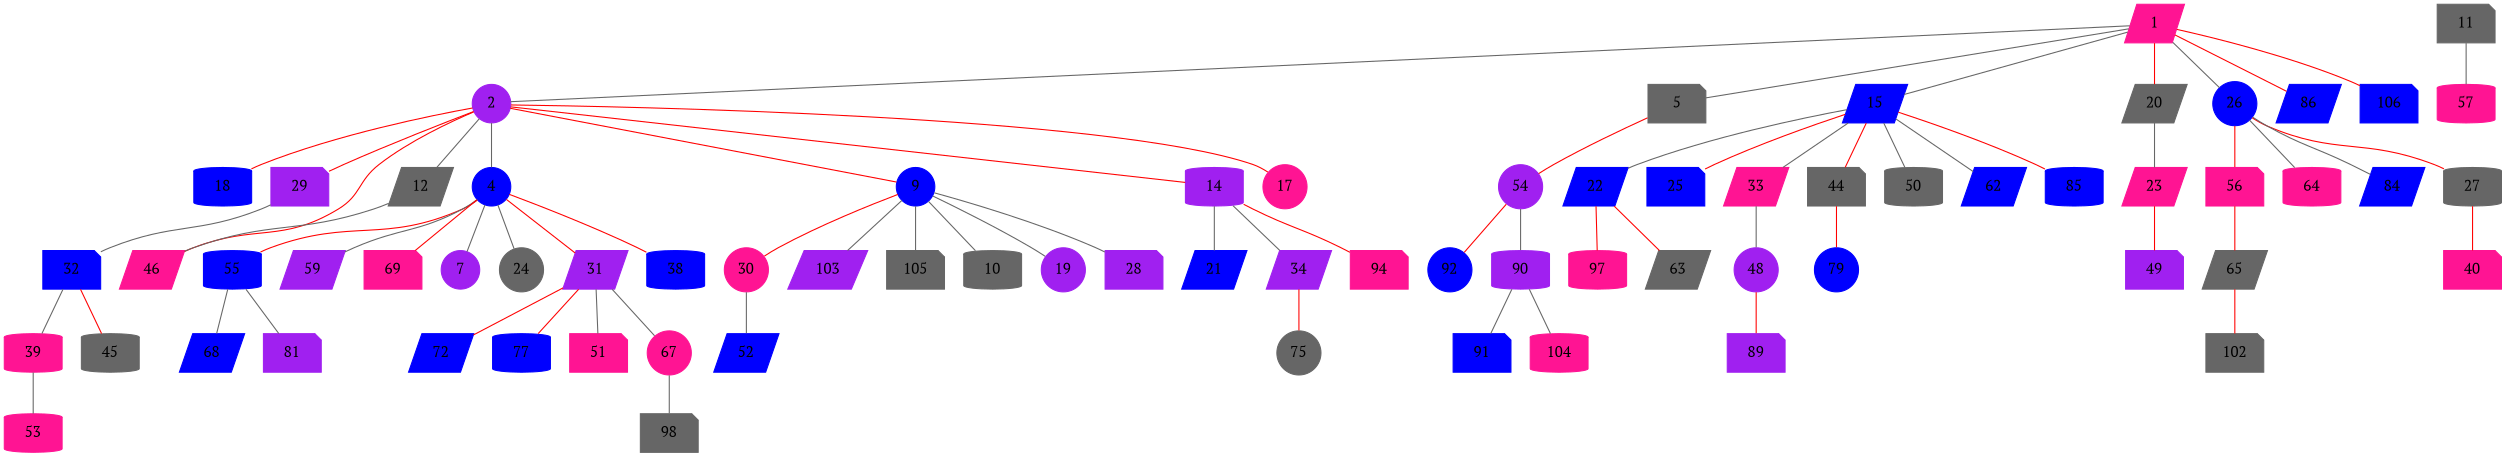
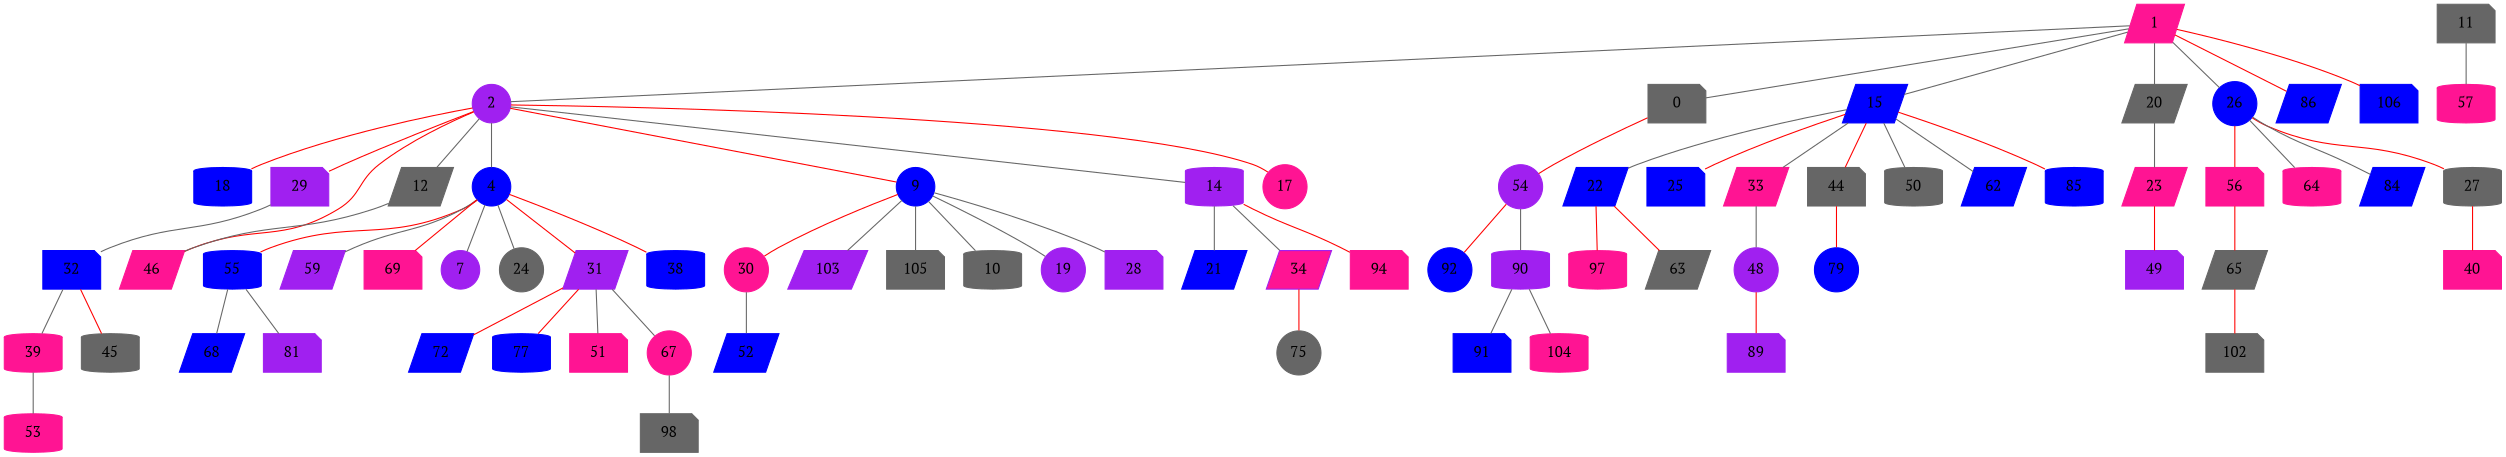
  graph {
    fontname="PT Serif"
    node [color=blue fontname="PT Serif" shape=parallelogram style=filled]
    edge [color=gray40 fontname="PT Serif"]
    1 [color=deeppink super="+3"]
    2 [color=purple shape=circle super="+6"]
-   5 [color=gray40 shape=note super="+35"]
+   5 [color=gray40 shape=note super="+35" label=0]
    15 [super="+16"]
    20 [color=gray40 super="+37"]
    26 [shape=circle super="+78"]
    86
    106 [shape=note]
    4 [shape=circle super="+8"]
    9 [shape=circle super="+61"]
    12 [color=gray40 super="+76"]
    14 [color=purple shape=cylinder super="+73"]
    17 [color=deeppink shape=circle]
    18 [shape=cylinder]
    29 [color=purple shape=note]
    46 [color=deeppink super="+83"]
    54 [color=purple shape=circle super="+74"]
    22 [super="+47"]
    25 [shape=note]
    33 [color=deeppink super="+100"]
    44 [color=gray40 shape=note]
    50 [color=gray40 shape=cylinder]
    62 [super="+82"]
    85 [shape=cylinder super="+96"]
    23 [color=deeppink super="+43"]
    27 [color=gray40 shape=cylinder super="+93"]
    56 [color=deeppink shape=note super="+71"]
    64 [color=deeppink shape=cylinder]
    84 [super="+88"]
    7 [color=purple shape=circle]
    24 [color=gray40 shape=circle]
    31 [color=purple super="+58"]
    38 [shape=cylinder super="+42"]
    55 [shape=cylinder super="+66"]
    59 [color=purple]
    69 [color=deeppink shape=note]
    10 [color=gray40 shape=cylinder super="+101"]
    19 [color=purple shape=circle]
    28 [color=purple shape=note super="+36"]
    30 [color=deeppink shape=circle]
    103 [color=purple]
    105 [color=gray40 shape=note]
    11 [color=gray40 shape=note super="+13"]
    57 [color=deeppink shape=cylinder]
    21 [super="+60"]
-   34 [color=purple]
+   34 [color=purple fillcolor=deeppink]
    94 [color=deeppink shape=note]
    32 [shape=note super="+41"]
    51 [color=deeppink shape=note]
    67 [color=deeppink shape=circle super="+80"]
    72 [super="+87"]
    77 [shape=cylinder]
    68 [super="+107"]
    81 [color=purple shape=note]
    90 [color=purple shape=cylinder super="+99"]
    92 [shape=circle]
    52
    75 [color=gray40 shape=circle]
    63 [color=gray40]
    97 [color=deeppink shape=cylinder]
    48 [color=purple shape=circle]
    79 [shape=circle]
    49 [color=purple shape=note]
    40 [color=deeppink shape=note]
    65 [color=gray40 super="+70"]
    39 [color=deeppink shape=cylinder]
    45 [color=gray40 shape=cylinder super="+95"]
    98 [color=gray40 shape=note]
    53 [color=deeppink shape=cylinder]
    89 [color=purple shape=note]
    91 [shape=note]
    104 [color=deeppink shape=cylinder]
    102 [color=gray40 shape=note]
    1 -- 2
    1 -- 5
    1 -- 15
-   1 -- 20 [color=red]
+   1 -- 20
    1 -- 26
    1 -- 86 [color=red]
    1 -- 106 [color=red]
    2 -- 4
    2 -- 9 [color=red]
    2 -- 12
-   2 -- 14 [color=red]
+   2 -- 14
    2 -- 17 [color=red]
    2 -- 18 [color=red]
    2 -- 29 [color=red]
    2 -- 46 [color=red]
    5 -- 54 [color=red]
    15 -- 22
    15 -- 25 [color=red]
    15 -- 33
    15 -- 44 [color=red]
    15 -- 50
    15 -- 62
    15 -- 85 [color=red]
    20 -- 23
    26 -- 27 [color=red]
    26 -- 56 [color=red]
    26 -- 64
    26 -- 84
    4 -- 7
    4 -- 24
    4 -- 31 [color=red]
    4 -- 38 [color=red]
    4 -- 55 [color=red]
    4 -- 59
    4 -- 69 [color=red]
    9 -- 10
    9 -- 19
    9 -- 28
    9 -- 30 [color=red]
    9 -- 103
    9 -- 105
    12 -- 46
    14 -- 21
    14 -- 34
    14 -- 94 [color=red]
    29 -- 32
    54 -- 90
    54 -- 92 [color=red]
    22 -- 63 [color=red]
    22 -- 97 [color=red]
    33 -- 48
    44 -- 79 [color=red]
    23 -- 49 [color=red]
    27 -- 40 [color=red]
    56 -- 65 [color=red]
    31 -- 51
    31 -- 67
    31 -- 72 [color=red]
    31 -- 77 [color=red]
    55 -- 68
    55 -- 81
    30 -- 52
    11 -- 57
    34 -- 75 [color=red]
    32 -- 39
    32 -- 45 [color=red]
    67 -- 98
    90 -- 91
    90 -- 104
    48 -- 89 [color=red]
    65 -- 102 [color=red]
    39 -- 53
  }
